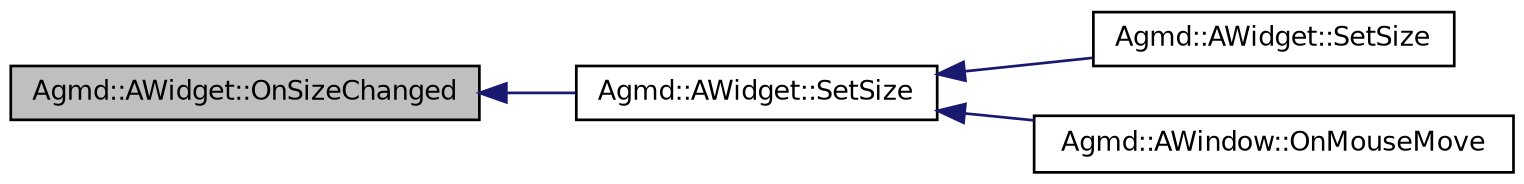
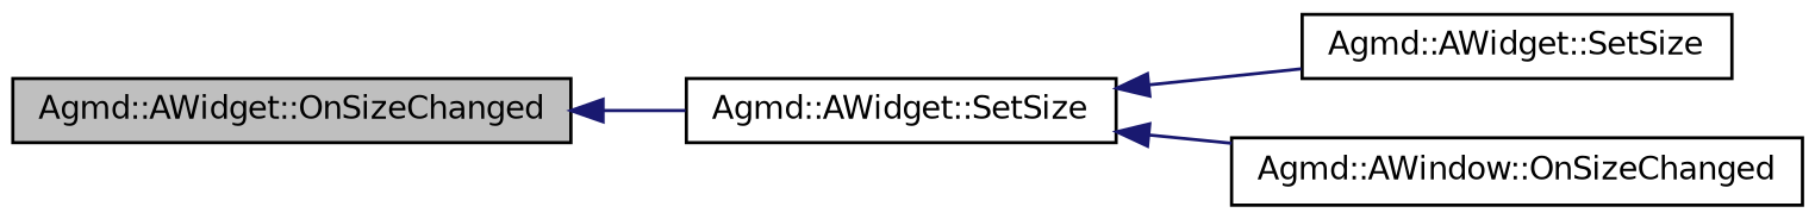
  digraph {
    rankdir=LR
    node [color=black fillcolor=white fontname=Helvetica fontsize=10 shape=record style=filled]
    edge [color=midnightblue dir=back fontname=Helvetica fontsize=10 labelfontname=Helvetica labelfontsize=10 style=solid]
    n1 [fillcolor=grey75 fontcolor=black height=0.2 label="Agmd::AWidget::OnSizeChanged" width=0.4]
    n2 [height=0.2 label="Agmd::AWidget::SetSize" width=0.4]
    n3 [height=0.2 label="Agmd::AWidget::SetSize" width=0.4]
-   n4 [height=0.2 label="Agmd::AWindow::OnMouseMove" width=0.4]
+   n4 [height=0.2 label="Agmd::AWindow::OnSizeChanged" width=0.4]
    n1 -> n2
    n2 -> n3
    n2 -> n4
  }
